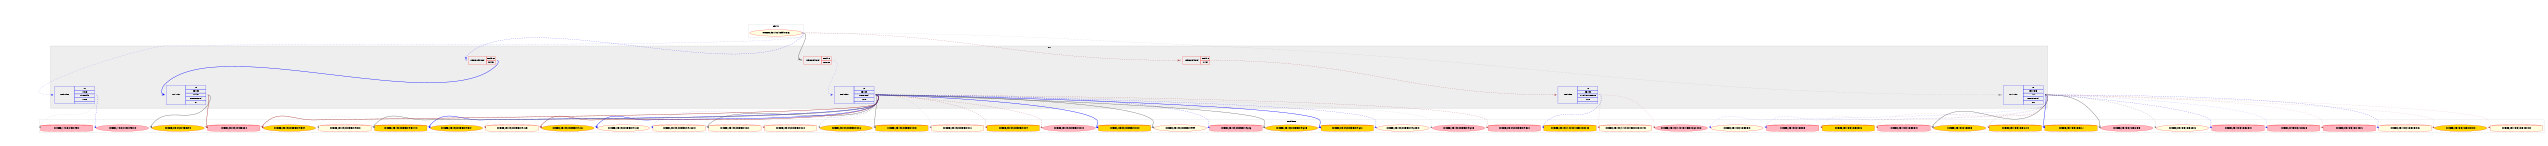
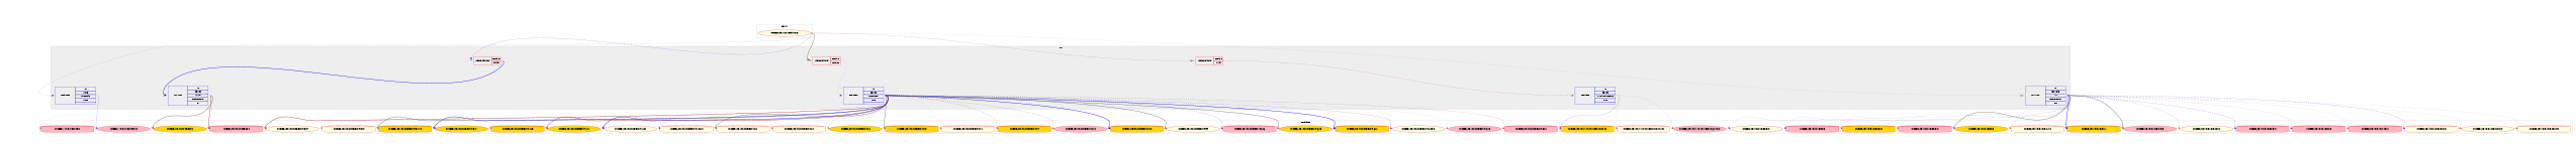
  digraph {
    compound=true
    concentrate=true
    fontname=Helvetica
    fontsize=10
    newrank=true
    rankdir=TB
    ranksep=1.5
    node [color=red fillcolor=lightyellow fontname=Helvetica fontsize=10 shape=cylinder style=filled]
    edge [arrowhead=vee color=blue headport=w style=dotted tailport=e weight=100]
    n1 [label="portage://dev-lua/luadbi-0.5-r6" shape=ellipse width=4]
    n2 [color=blue label=<<TABLE BORDER="0" CELLBORDER="1" CELLSPACING="0" CELLPADDING="4" WIDTH="220"><TR><TD ROWSPAN="6" CELLPADDING="30">pack_dep</TD></TR><TR><TD WIDTH="110">no</TD></TR><TR><TD>virtual</TD></TR><TR><TD>pkgconfig</TD></TR><TR><TD>none</TD></TR><TR><TD></TD></TR></TABLE>> shape=none fillcolor="" style=""]
    n3 [color=blue label=<<TABLE BORDER="0" CELLBORDER="1" CELLSPACING="0" CELLPADDING="4" WIDTH="220"><TR><TD ROWSPAN="6" CELLPADDING="30">pack_dep</TD></TR><TR><TD WIDTH="110">no</TD></TR><TR><TD>dev-db</TD></TR><TR><TD>mysql-connector-c</TD></TR><TR><TD>none</TD></TR><TR><TD></TD></TR></TABLE>> shape=none fillcolor="" style=""]
    n4 [label=<<TABLE BORDER="0" CELLBORDER="1" CELLSPACING="0" CELLPADDING="4"><TR><TD ROWSPAN="3" CELLPADDING="10">use_conditional</TD></TR><TR><TD>positive</TD></TR><TR><TD>mysql</TD></TR></TABLE>> shape=none fillcolor="" style=""]
    n5 [color=blue label=<<TABLE BORDER="0" CELLBORDER="1" CELLSPACING="0" CELLPADDING="4" WIDTH="220"><TR><TD ROWSPAN="6" CELLPADDING="30">pack_dep</TD></TR><TR><TD WIDTH="110">no</TD></TR><TR><TD>dev-db</TD></TR><TR><TD>postgresql</TD></TR><TR><TD>none</TD></TR><TR><TD></TD></TR></TABLE>> shape=none fillcolor="" style=""]
    n6 [label=<<TABLE BORDER="0" CELLBORDER="1" CELLSPACING="0" CELLPADDING="4"><TR><TD ROWSPAN="3" CELLPADDING="10">use_conditional</TD></TR><TR><TD>positive</TD></TR><TR><TD>postgres</TD></TR></TABLE>> shape=none fillcolor="" style=""]
    n7 [color=blue label=<<TABLE BORDER="0" CELLBORDER="1" CELLSPACING="0" CELLPADDING="4" WIDTH="220"><TR><TD ROWSPAN="6" CELLPADDING="30">pack_dep</TD></TR><TR><TD WIDTH="110">no</TD></TR><TR><TD>dev-db</TD></TR><TR><TD>sqlite</TD></TR><TR><TD>greaterequal</TD></TR><TR><TD>3</TD></TR></TABLE>> shape=none fillcolor="" style=""]
    n8 [label=<<TABLE BORDER="0" CELLBORDER="1" CELLSPACING="0" CELLPADDING="4"><TR><TD ROWSPAN="3" CELLPADDING="10">use_conditional</TD></TR><TR><TD>positive</TD></TR><TR><TD>sqlite</TD></TR></TABLE>> shape=none fillcolor="" style=""]
    n9 [color=blue label=<<TABLE BORDER="0" CELLBORDER="1" CELLSPACING="0" CELLPADDING="4" WIDTH="220"><TR><TD ROWSPAN="6" CELLPADDING="30">pack_dep</TD></TR><TR><TD WIDTH="110">no</TD></TR><TR><TD>dev-lang</TD></TR><TR><TD>lua</TD></TR><TR><TD>greaterequal</TD></TR><TR><TD>5.1</TD></TR></TABLE>> shape=none fillcolor="" style=""]
    n10 [fillcolor=lightpink label="portage://virtual/pkgconfig-0-r1" shape=ellipse width=4]
    n11 [fillcolor=lightpink label="portage://virtual/pkgconfig-1" width=4]
    n12 [fillcolor=lightpink label="portage://dev-db/mysql-connector-c-6.1.11-r2" shape=ellipse width=4]
    n13 [label="portage://dev-db/mysql-connector-c-8.0.17-r3" width=4]
    n14 [fillcolor=gold label="portage://dev-db/mysql-connector-c-8.0.18" width=4]
    n15 [fillcolor=gold label="portage://use-db/postgresql-10.10" width=4]
    n16 [fillcolor=lightpink label="portage://dev-db/postgresql-10.11" shape=ellipse width=4]
    n17 [fillcolor=gold label="portage://dev-db/postgresql-10.9" width=4]
    n18 [label="portage://dev-db/postgresql-11.4" width=4]
    n19 [fillcolor=gold label="portage://dev-db/postgresql-11.5" width=4]
    n20 [fillcolor=gold label="portage://dev-db/postgresql-11.6" shape=ellipse width=4]
    n21 [label="portage://dev-db/postgresql-12.0" width=4]
    n22 [label="portage://dev-db/postgresql-12.1" width=4]
    n23 [label="portage://dev-db/postgresql-9.4.22-r1" width=4]
    n24 [label="portage://dev-db/postgresql-9.4.23" shape=ellipse width=4]
    n25 [fillcolor=gold label="portage://dev-db/postgresql-9.4.24" shape=ellipse width=4]
-   n26 [label="portage://dev-db/postgresql-9.4.25" width=4]
+   n26 [fillcolor=gold label="portage://dev-db/postgresql-9.4.25" width=4]
    n27 [fillcolor=gold label="portage://dev-db/postgresql-9.5.17" shape=ellipse width=4]
    n28 [fillcolor=gold label="portage://dev-db/postgresql-9.5.17-r1" width=4]
    n29 [label="portage://dev-db/postgresql-9.5.18" width=4]
-   n30 [fillcolor=gold label="portage://dev-db/postgresql-9.5.19" shape=ellipse width=4]
+   n30 [label="portage://dev-db/postgresql-9.5.19" shape=ellipse width=4]
    n31 [fillcolor=lightpink label="portage://dev-db/postgresql-9.5.20" width=4]
    n32 [fillcolor=lightpink label="portage://dev-db/postgresql-9.6.13" shape=ellipse width=4]
    n33 [label="portage://dev-db/postgresql-9.6.13-r1" shape=ellipse width=4]
    n34 [fillcolor=gold label="portage://dev-db/postgresql-9.6.14" width=4]
    n35 [fillcolor=gold label="portage://dev-db/postgresql-9.6.15" shape=ellipse width=4]
    n36 [fillcolor=lightpink label="portage://dev-db/postgresql-9.6.16" width=4]
    n37 [label="portage://dev-db/postgresql-9999" shape=ellipse width=4]
    n38 [fillcolor=lightpink label="portage://dev-db/sqlite-3.28.0" width=4]
    n39 [fillcolor=gold label="portage://dev-db/sqlite-3.29.0" shape=ellipse width=4]
    n40 [label="portage://dev-lang/lua-5.1.5-r100" width=4]
-   n41 [fillcolor=gold label="portage://dev-lang/lua-5.1.5-r101" shape=ellipse width=4]
+   n41 [label="portage://dev-lang/lua-5.1.5-r101" shape=ellipse width=4]
    n42 [label="portage://dev-lang/lua-5.1.5-r102" width=4]
    n43 [fillcolor=lightpink label="portage://dev-lang/lua-0.1.5-r4" width=4]
-   n44 [fillcolor=lightpink label="portage://sqlite-lang/lua-5.2.3" width=4]
+   n44 [fillcolor=lightpink label="portage://dev-lang/lua-5.2.3" width=4]
    n45 [fillcolor=lightpink label="portage://dev-lang/lua-5.2.3-r1" width=4]
    n46 [label="portage://dev-lang/lua-5.2.3-r2" shape=ellipse width=4]
    n47 [fillcolor=lightpink label="portage://dev-lang/lua-5.2.3-r3" shape=ellipse width=4]
    n48 [fillcolor=gold label="portage://dev-lang/lua-5.2.4" width=4]
-   n49 [fillcolor=gold label="portage://dev-lang/lua-5.2.4-r1" width=4]
+   n49 [label="portage://dev-lang/lua-5.2.4-r1" width=4]
    n50 [fillcolor=gold label="portage://dev-lang/lua-5.3.3" shape=ellipse width=4]
    n51 [fillcolor=lightpink label="portage://dev-lang/lua-5.3.3-r1" width=4]
    n52 [fillcolor=gold label="portage://dev-lang/lua-5.3.3-r2" width=4]
    n53 [fillcolor=lightpink label="portage://dev-lang/lua-5.3.5" width=4]
    n54 [label="portage://dev-lang/lua-5.3.5-r1" shape=ellipse width=4]
    subgraph cluster_1 {
      color=gray
      label=<<i>dependencies</i>>
      subgraph cluster_2 {
        color=gray
        fillcolor="#eeeeee"
        label=<<i>compile</i>>
        style=filled
        subgraph sub_3 {
          color=gray
          fillcolor="#eeeeee"
          label=<<i>compile</i>>
          style=filled
          n2
        }
      }
      subgraph cluster_4 {
        color=gray
        fillcolor="#eeeeee"
        label=<<i>compile and run</i>>
        style=filled
        subgraph sub_5 {
          color=gray
          fillcolor="#eeeeee"
          label=<<i>compile and run</i>>
          style=filled
          n4
          subgraph sub_6 {
            color=gray
            fillcolor="#eeeeee"
            label=<<i>compile and run</i>>
            style=filled
            n3
          }
        }
        subgraph sub_7 {
          color=gray
          fillcolor="#eeeeee"
          label=<<i>compile and run</i>>
          style=filled
          n6
          subgraph sub_8 {
            color=gray
            fillcolor="#eeeeee"
            label=<<i>compile and run</i>>
            style=filled
            n5
          }
        }
        subgraph sub_9 {
          color=gray
          fillcolor="#eeeeee"
          label=<<i>compile and run</i>>
          style=filled
          n8
          subgraph sub_10 {
            color=gray
            fillcolor="#eeeeee"
            label=<<i>compile and run</i>>
            style=filled
            n7
          }
        }
        subgraph sub_11 {
          color=gray
          fillcolor="#eeeeee"
          label=<<i>compile and run</i>>
          style=filled
          n9
        }
      }
      subgraph cluster_12 {
        color=gray
        fillcolor="#eeeeee"
        label=<<i>run</i>>
        style=filled
      }
    }
    subgraph cluster_13 {
      color=gray
      label=<<i>ebuild</i>>
      rank=same
      n1
    }
    subgraph cluster_14 {
      color=gray
      label=<<i>candidates</i>>
      rank=same
      subgraph sub_15 {
        color=black
        label=<<i>candidates</i>>
        nodesep=1
        rank=same
        n10
        n11
      }
      subgraph sub_16 {
        color=black
        label=<<i>candidates</i>>
        nodesep=1
        rank=same
        n12
        n13
        n14
      }
      subgraph sub_17 {
        color=black
        label=<<i>candidates</i>>
        nodesep=1
        rank=same
        n15
        n16
        n17
        n18
        n19
        n20
        n21
        n22
        n23
        n24
        n25
        n26
        n27
        n28
        n29
        n30
        n31
        n32
        n33
        n34
        n35
        n36
        n37
      }
      subgraph sub_18 {
        color=black
        label=<<i>candidates</i>>
        nodesep=1
        rank=same
        n38
        n39
      }
      subgraph sub_19 {
        color=black
        label=<<i>candidates</i>>
        nodesep=1
        rank=same
        n40
        n41
        n42
        n43
        n44
        n45
        n46
        n47
        n48
        n49
        n50
        n51
        n52
        n53
        n54
      }
    }
    n1 -> n2 [weight=20]
    n1 -> n4 [arrowhead=odotvee color=brown style=dashed weight=20]
    n1 -> n6 [arrowhead=odotvee color=gray40 style=bold weight=20]
    n1 -> n8 [arrowhead=odotvee style=dashed weight=20]
    n1 -> n9 [arrowhead=odotvee color=gray40 weight=20]
    n2 -> n10 [style=dashed]
    n2 -> n11 [color=gray40]
    n3 -> n12 [color=brown]
    n3 -> n13 [color=brown]
    n3 -> n14 [style=dashed]
    n4 -> n3 [color=brown style=dashed weight=20]
    n5 -> n15 [style=bold]
    n5 -> n16 [color=brown style=dashed]
    n5 -> n17 [color=brown style=dashed]
    n5 -> n18 [color=gray40]
    n5 -> n19 [color=gray40 style=bold]
    n5 -> n20 [color=gray40 style=dashed]
    n5 -> n21 [color=brown]
    n5 -> n22 [color=gray40 style=bold]
    n5 -> n23
    n5 -> n24 [style=bold]
    n5 -> n25 [color=brown style=bold]
    n5 -> n26 [color=brown]
    n5 -> n27 [style=bold]
    n5 -> n28 [color=gray40 style=bold]
    n5 -> n29 [color=gray40]
    n5 -> n30 [color=brown style=bold]
    n5 -> n31 [color=brown style=dashed]
    n5 -> n32 [color=gray40]
    n5 -> n33 [style=dashed]
    n5 -> n34 [style=bold]
    n5 -> n35 [color=gray40 style=bold]
    n5 -> n36 [style=dashed]
    n5 -> n37 [color=gray40 style=bold]
    n6 -> n5 [weight=20]
    n7 -> n38 [color=brown style=bold]
    n7 -> n39 [color=gray40 style=bold]
    n8 -> n7 [style=bold weight=20]
    n9 -> n40 [color=brown]
    n9 -> n41 [color=brown]
    n9 -> n42 [style=dashed]
    n9 -> n43 [color=brown]
    n9 -> n44
    n9 -> n45 [style=dashed]
    n9 -> n46 [color=gray40 style=dashed]
    n9 -> n47 [color=gray40 style=bold]
    n9 -> n48 [style=bold]
    n9 -> n49 [color=brown style=dashed]
    n9 -> n50 [color=gray40 style=bold]
    n9 -> n51 [color=brown]
    n9 -> n52 [color=brown]
    n9 -> n53
    n9 -> n54
  }
